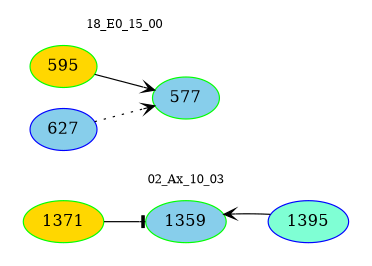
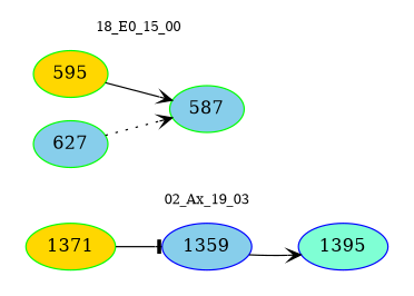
  digraph {
    rankdir=LR
    node [color=green fillcolor=skyblue style=filled]
    edge [arrowhead=vee color=black style=solid]
    n1 [fillcolor=gold label=1371]
-   n2 [label=1359]
+   n2 [color=blue label=1359]
    n3 [color=blue fillcolor=aquamarine label=1395]
    n4 [fillcolor=gold label=595]
-   n5 [label=577]
-   n6 [color=blue label=627]
+   n5 [label=587]
+   n6 [label=627]
    subgraph cluster_1 {
      color=white
      fontsize=10
-     label="02_Ax_10_03"
+     label="02_Ax_19_03"
      n1
      n2
      n3
    }
    subgraph cluster_2 {
      color=white
      fontsize=10
      label="18_E0_15_00"
      n4
      n5
      n6
    }
    n1 -> n2 [arrowhead=tee]
-   n3 -> n2
+   n2 -> n3
    n4 -> n5
    n6 -> n5 [style=dotted]
  }
